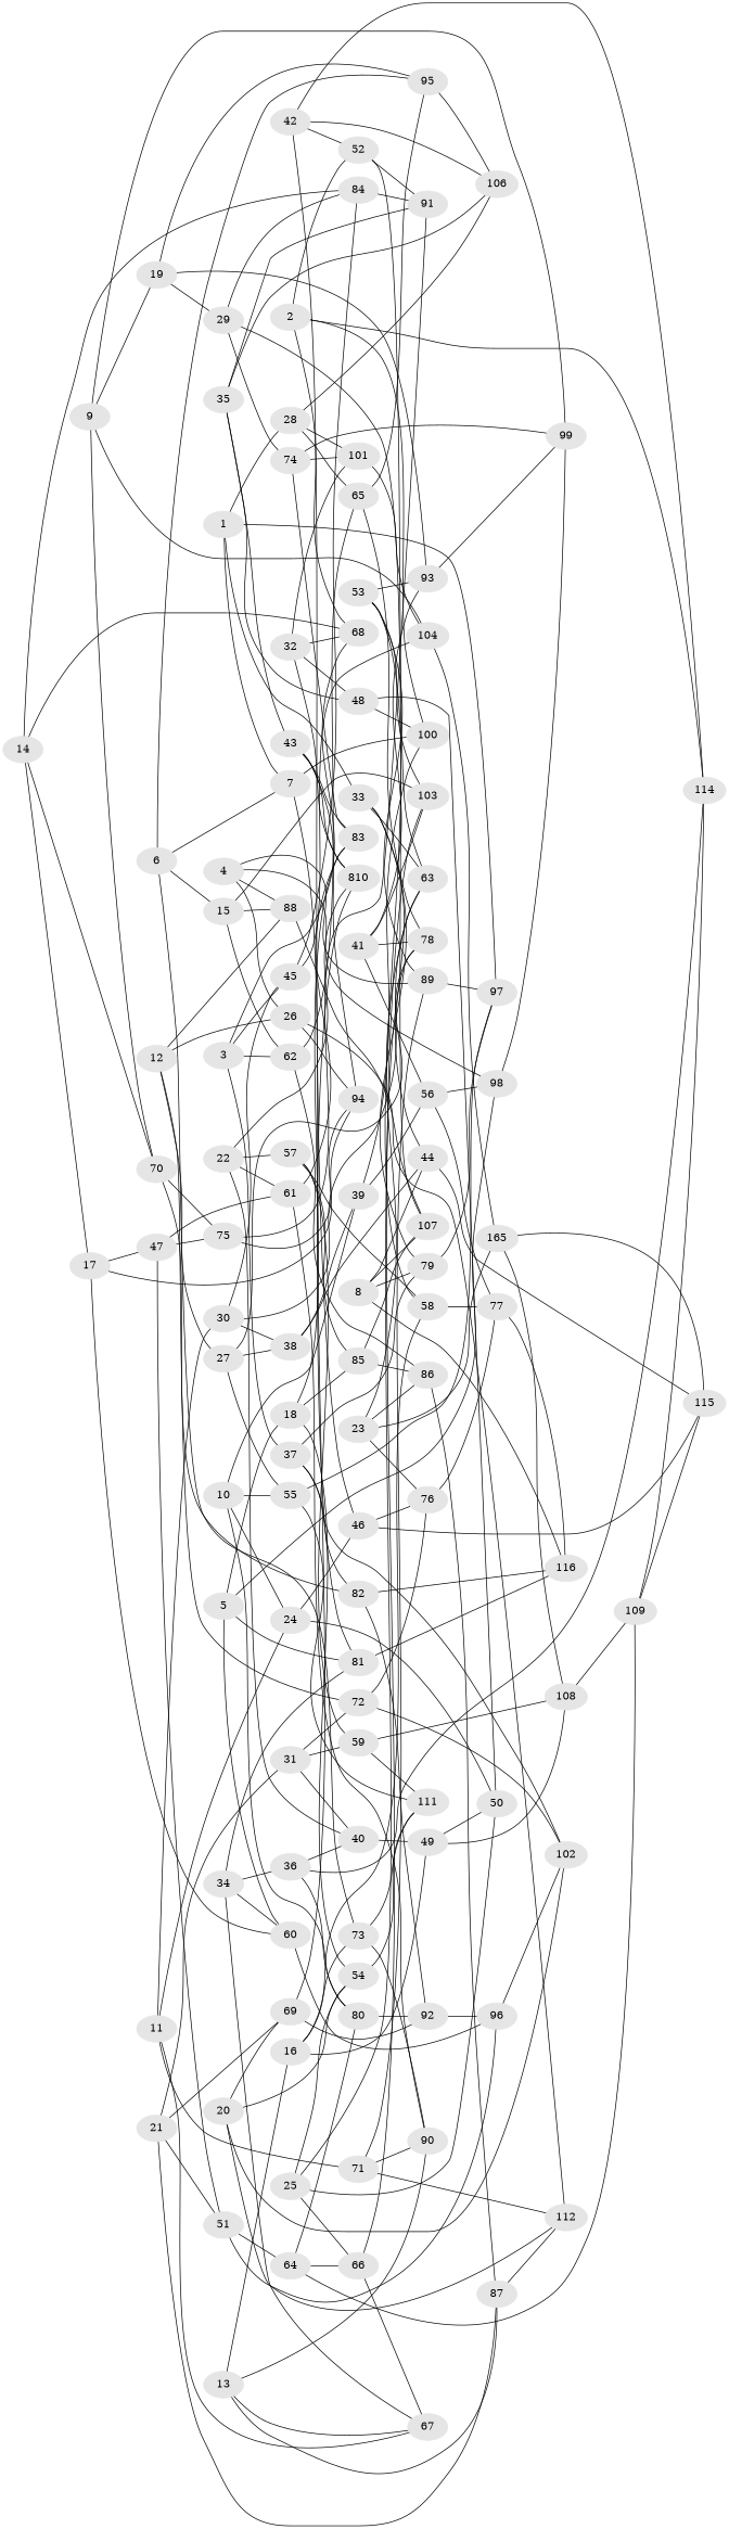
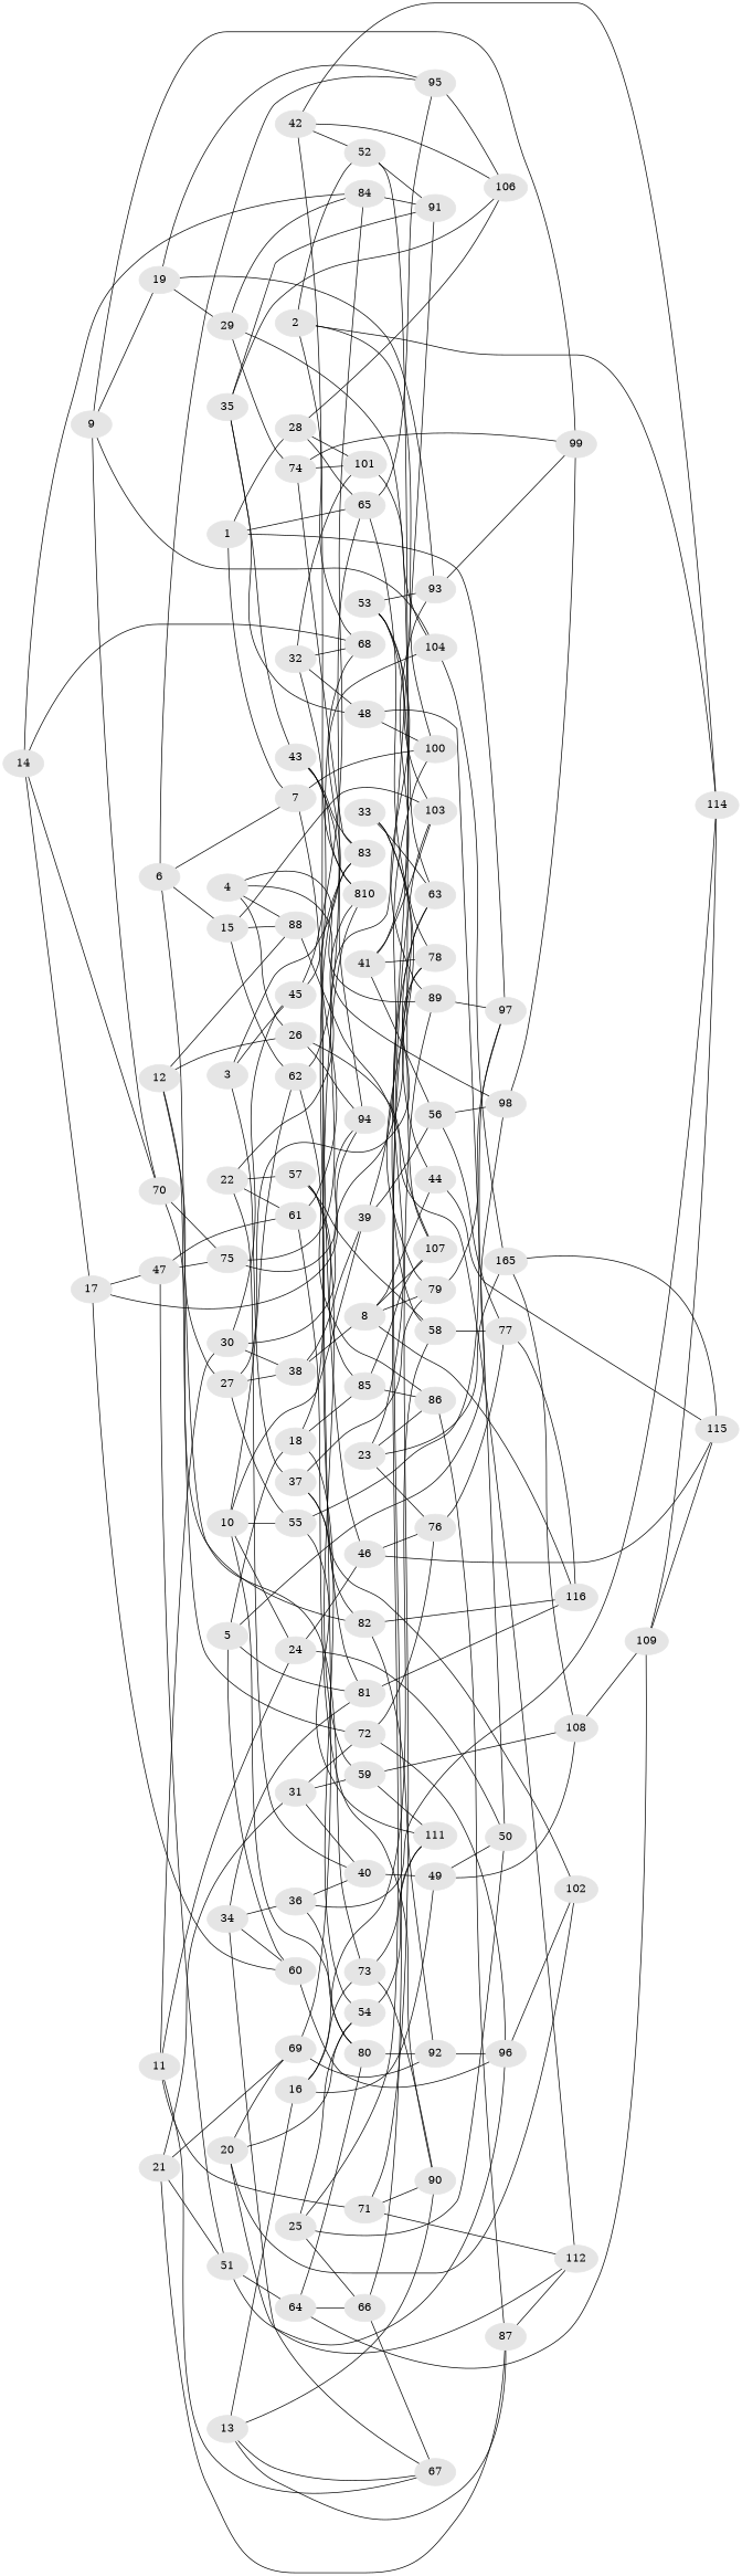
  graph {
    rankdir=LR
    node [color=gray90 style=filled]
    1
    7
    28
    33
    97
    100
    81
    65
    101
    106
    44
    79
    63
    2
    52
    68
    114
    91
    3
    37
    45
    62
    102
    82
    104
    84
    86
    4
    26
    88
    89
    98
    94
    112
    107
    99
    5
    18
    60
    54
    83
    85
    96
    n44 [label=116]
    6
    15
    73
    95
    103
    90
    111
    8
    115
    9
    19
    70
    29
    93
    75
    n60 [label=165]
    10
    24
    39
    55
    80
    46
    50
    56
    92
    11
    30
    67
    71
    38
    12
    27
    72
    78
    76
    13
    16
    87
    49
    58
    14
    17
    47
    108
    77
    51
    61
    74
    20
    69
    n95 [label=810]
    21
    31
    40
    59
    64
    22
    57
    23
    25
    66
    32
    48
    34
    36
    35
    43
    41
    42
    109
    53
    1 -- 7
    1 -- 28
-   1 -- 33
+   1 -- 65
    1 -- 97
    7 -- 100
    7 -- 81
    28 -- 65
    28 -- 101
    28 -- 106
    33 -- 44
    33 -- 79
    33 -- 63
    81 -- n44
    65 -- 95
    65 -- 78
    101 -- 104
    44 -- 115
    79 -- 97
    2 -- 100
    2 -- 52
    2 -- 68
    2 -- 114
    52 -- 63
    52 -- 91
    3 -- 68
    3 -- 37
    3 -- 45
-   3 -- 62
+   10 -- 62
    37 -- 79
    37 -- 102
    37 -- 82
    45 -- 104
    45 -- 84
    62 -- 65
    62 -- 86
    82 -- n44
    82 -- 92
    104 -- n60
    84 -- 91
    86 -- 87
    4 -- 26
    4 -- 88
    4 -- 89
    4 -- 98
    26 -- 94
    26 -- 112
    88 -- 107
    89 -- 97
    98 -- 99
    5 -- 81
    5 -- 98
    5 -- 18
    5 -- 60
    18 -- 54
    18 -- 83
    18 -- 85
    60 -- 96
    54 -- 111
    85 -- 86
    85 -- 107
    96 -- 102
    6 -- 7
    6 -- 15
    6 -- 73
    6 -- 95
    15 -- 62
    15 -- 88
    15 -- 103
    73 -- 90
    73 -- 111
    95 -- 106
    8 -- 44
    8 -- 79
    8 -- 107
    8 -- n44
    9 -- 104
    9 -- 99
    9 -- 19
    9 -- 70
    19 -- 95
    19 -- 29
    19 -- 93
    70 -- 82
    70 -- 75
    29 -- 84
    29 -- 107
    29 -- 74
    93 -- 99
    75 -- 91
    75 -- 94
    n60 -- 115
    n60 -- 108
    10 -- 24
    10 -- 39
    10 -- 55
    10 -- 80
    24 -- 46
    24 -- 50
    39 -- 100
    39 -- 56
    55 -- 97
    55 -- 111
    80 -- 92
    46 -- 115
    46 -- 76
    56 -- 98
    56 -- 77
    92 -- 96
    11 -- 24
    11 -- 30
    11 -- 67
    11 -- 71
    30 -- 63
    30 -- 45
    30 -- 38
    71 -- 89
    71 -- 112
    71 -- 90
-   38 -- 44
+   38 -- 8
    38 -- 39
    12 -- 26
    12 -- 88
    12 -- 27
    12 -- 72
    27 -- 55
    27 -- 38
    27 -- 78
-   72 -- 102
+   72 -- 96
    72 -- 76
    76 -- 77
    13 -- 90
    13 -- 67
    13 -- 16
    13 -- 87
    16 -- 73
    16 -- 49
    16 -- 58
    87 -- 112
    49 -- 50
    49 -- 108
    58 -- 77
    14 -- 68
    14 -- 84
    14 -- 70
    14 -- 17
    17 -- 94
    17 -- 60
    17 -- 47
    47 -- 75
    47 -- 51
    47 -- 61
    108 -- 109
    77 -- n44
    51 -- 96
    51 -- 64
    61 -- 83
    61 -- 90
    74 -- 101
    74 -- 99
    74 -- 83
    20 -- 102
    20 -- 112
    20 -- 54
    20 -- 69
    69 -- 92
    69 -- n95
    21 -- 87
    21 -- 51
    21 -- 69
    21 -- 31
    31 -- 72
    31 -- 40
    31 -- 59
    40 -- 49
    59 -- 111
    59 -- 108
    64 -- 80
    64 -- 66
    64 -- 109
    22 -- 61
    22 -- n95
    22 -- 40
    22 -- 57
    57 -- 85
    57 -- 58
    57 -- 59
    23 -- 63
    23 -- 86
    23 -- n60
    23 -- 76
    25 -- 54
    25 -- 50
    25 -- 78
    25 -- 66
    66 -- 103
    66 -- 67
    32 -- 101
    32 -- 68
    32 -- n95
    32 -- 48
    48 -- 100
    48 -- 50
    34 -- 81
    34 -- 60
    34 -- 67
    34 -- 36
    36 -- 114
    36 -- 80
    36 -- 40
    35 -- 106
    35 -- 91
    35 -- 48
    35 -- 43
    43 -- 94
    43 -- 83
    43 -- n95
    41 -- 103
    41 -- 93
    41 -- 56
    41 -- 78
    42 -- 106
    42 -- 52
    42 -- 114
    42 -- 46
    109 -- 114
    109 -- 115
    53 -- 89
    53 -- 103
    53 -- 93
    53 -- 58
  }
